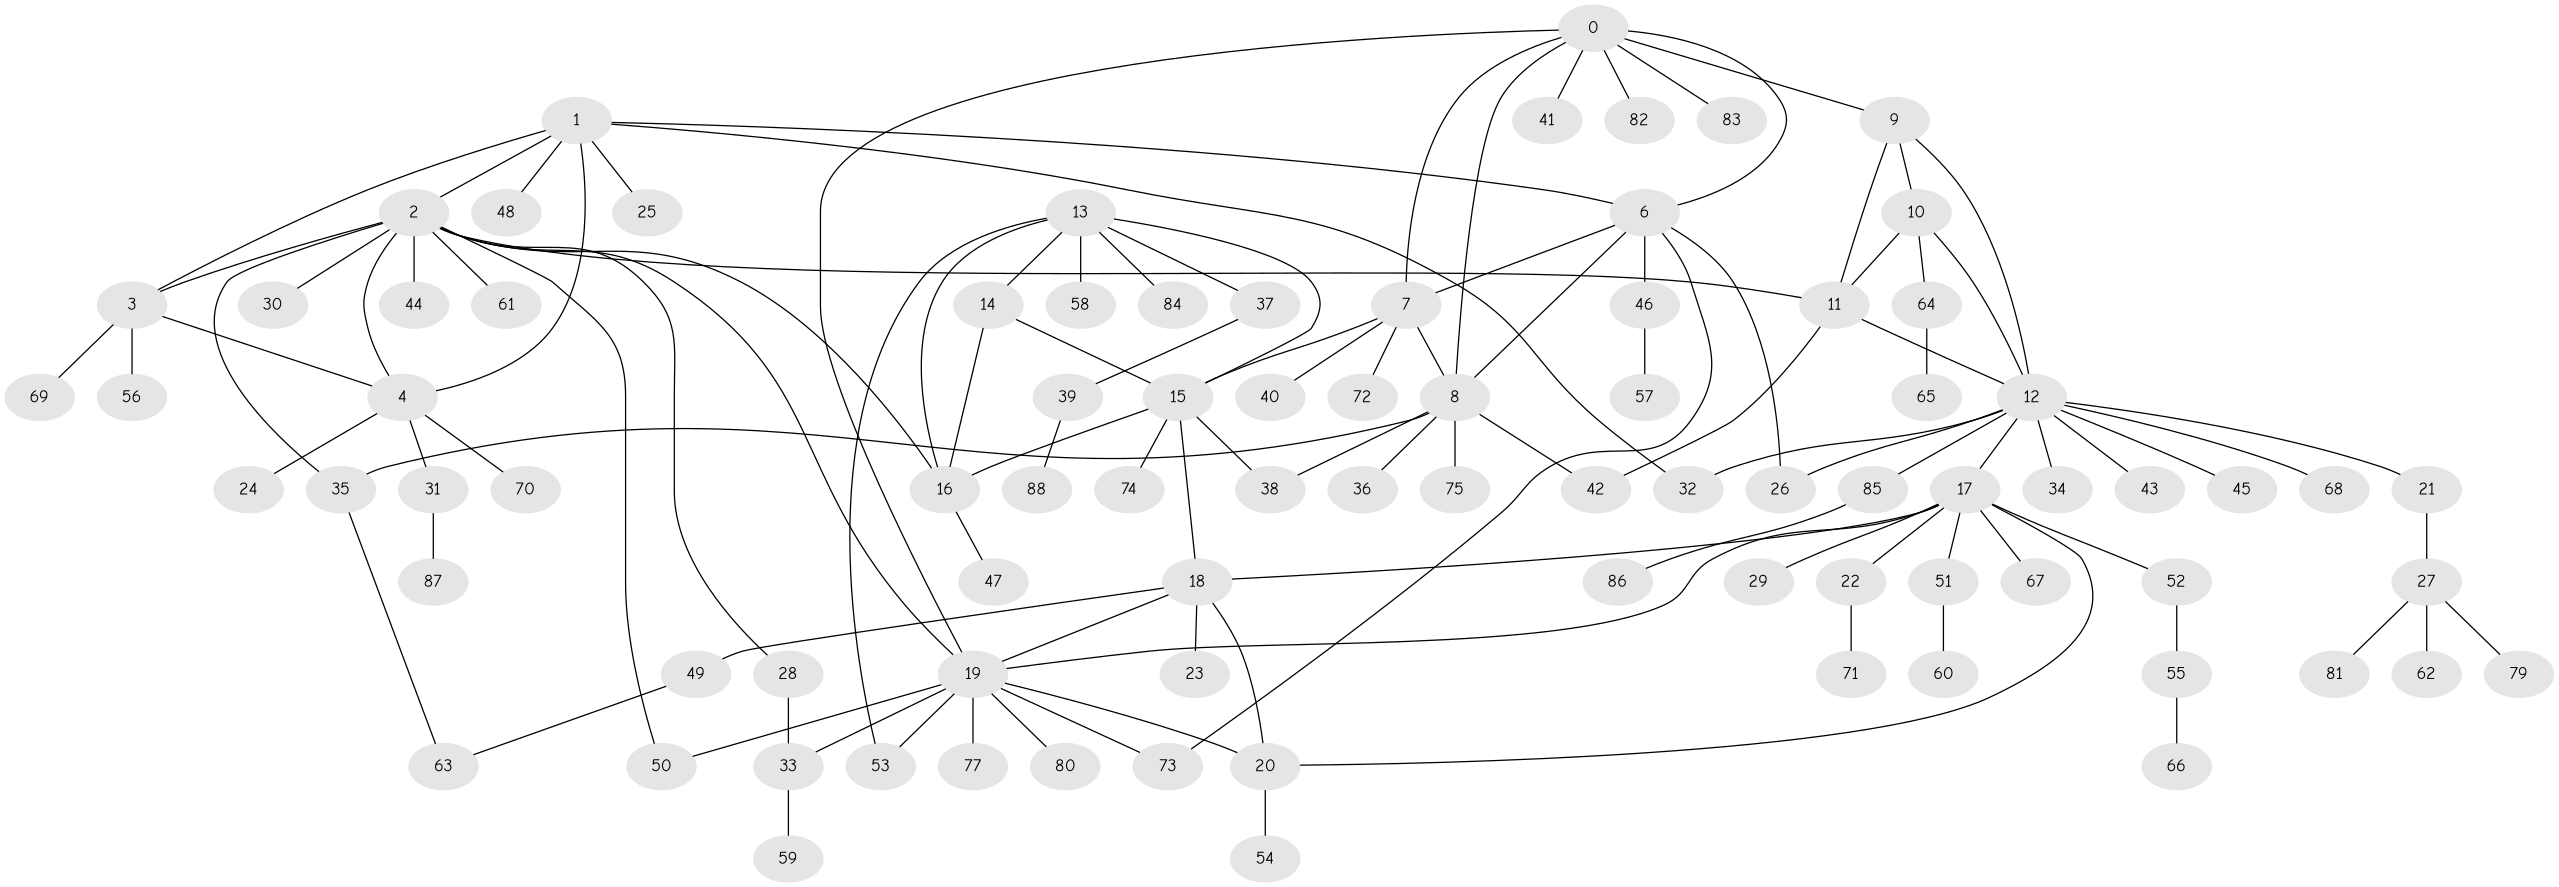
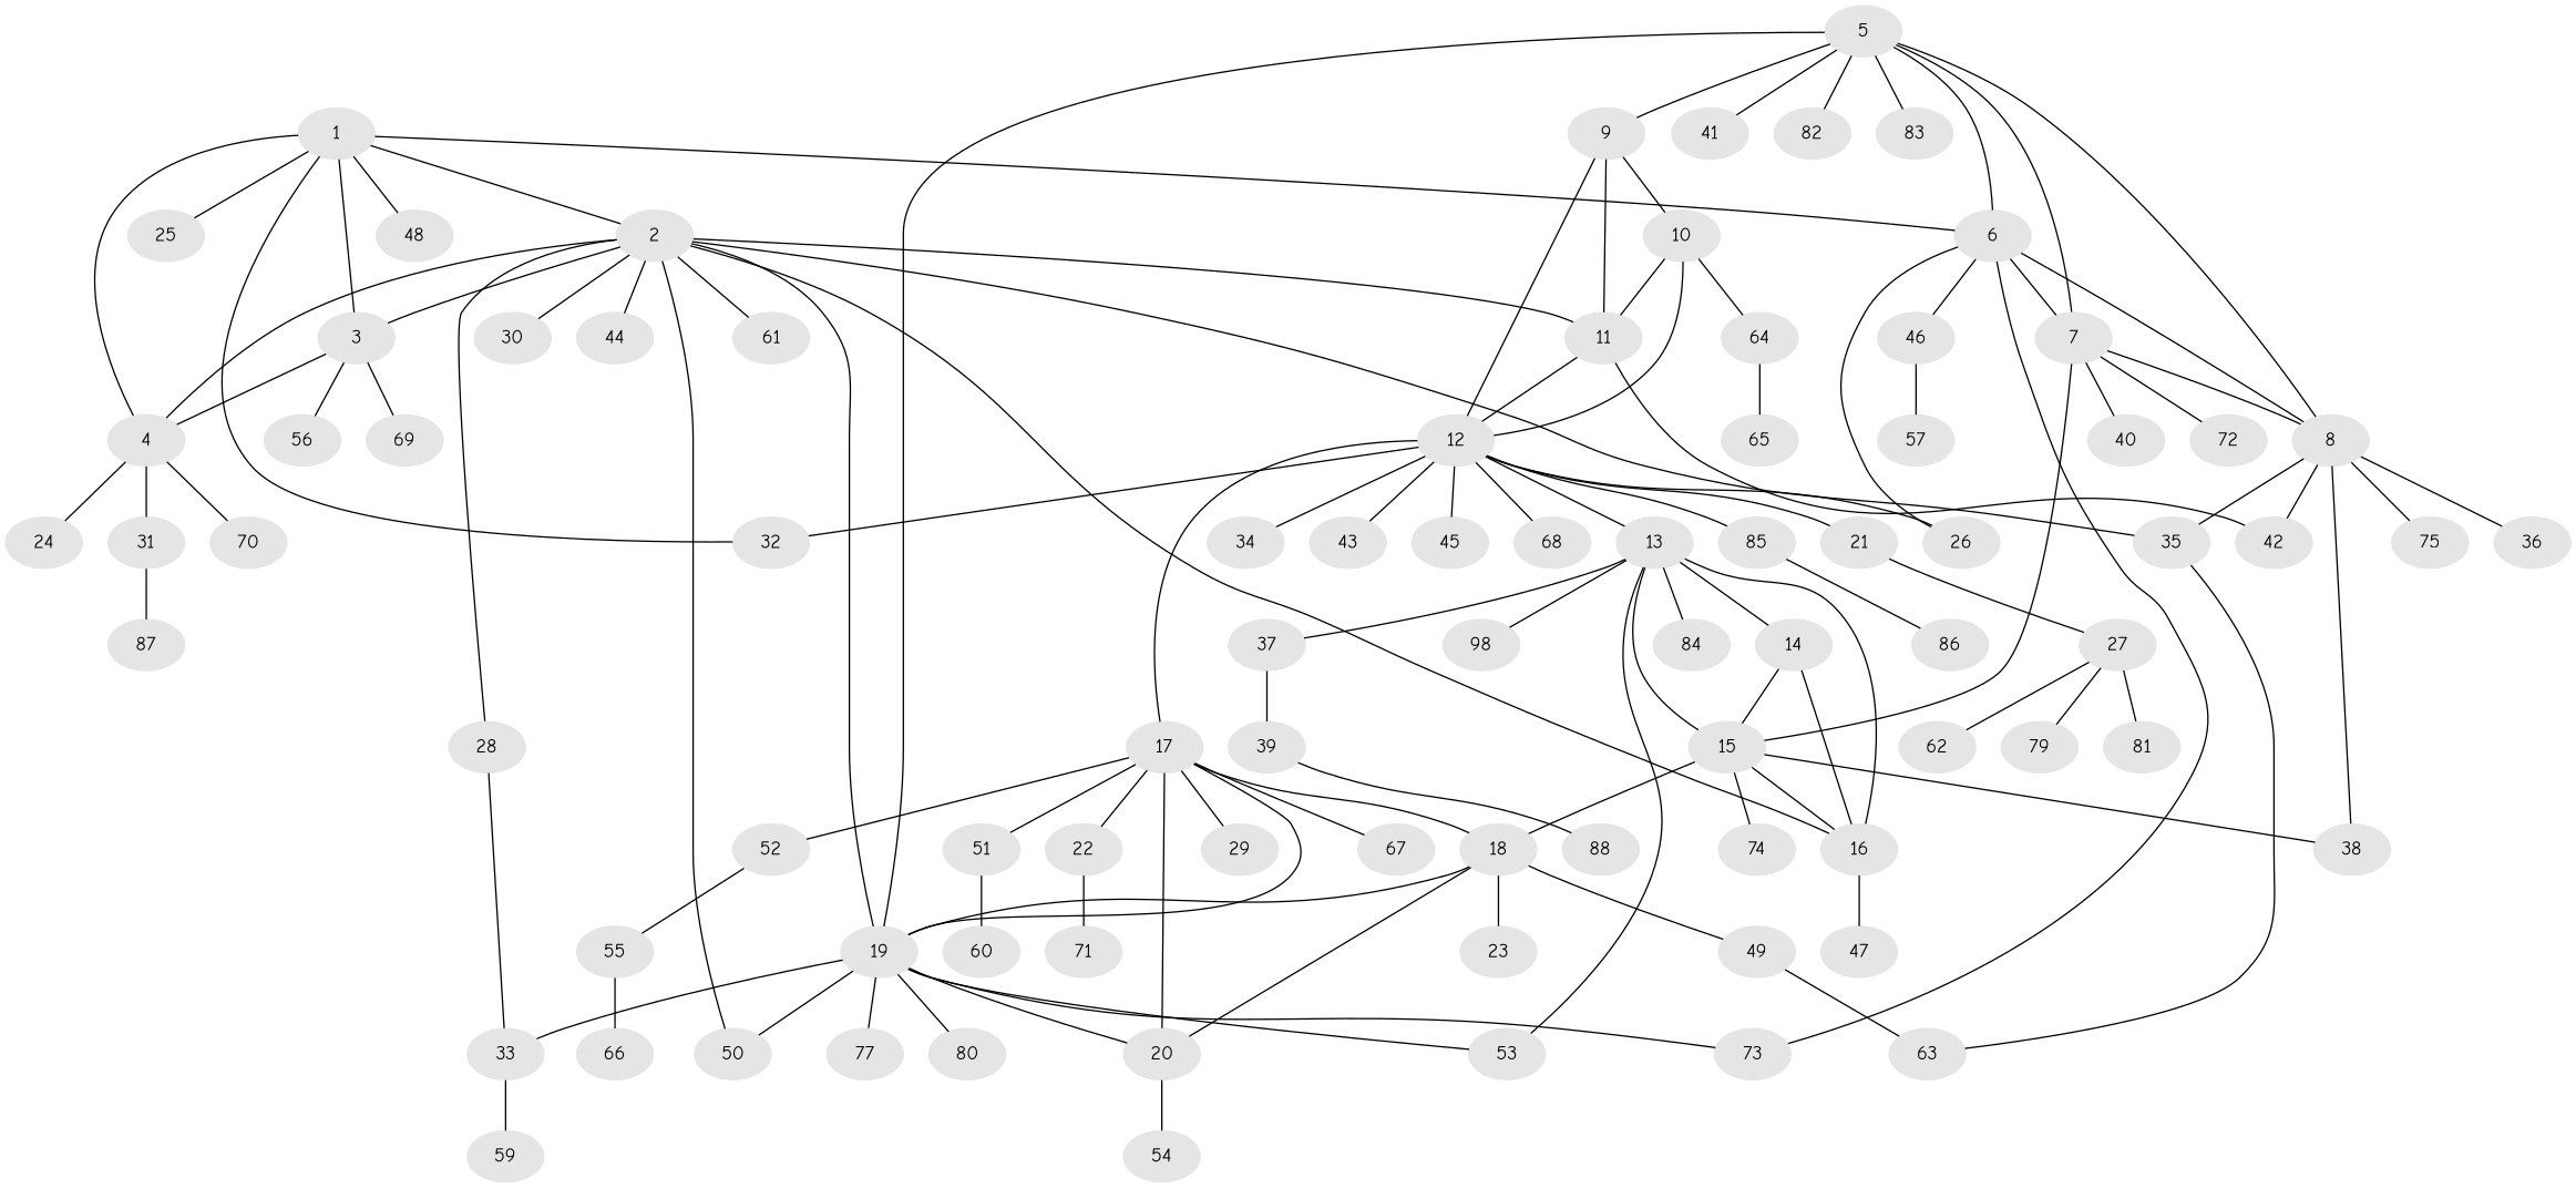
  graph {
    fontname="Comic Neue"
    node [color=gray90 fontname="Comic Neue" style=filled]
    edge [fontname="Comic Neue"]
    1
    2
    3
    4
    6
    25
    32
    48
    11
    16
    19
    28
    30
    35
    44
    50
    61
    56
    69
    24
    31
    70
    7
    8
    26
    46
    73
    42
    12
    47
    53
    20
    33
    77
    80
    63
    87
-   5 [label=0]
+   5
    9
    41
    82
    83
    15
    40
    72
    36
    38
    75
    10
    57
    18
    74
    64
    13
    17
    21
    34
    43
    45
    68
    85
    65
    14
    37
-   58
+   58 [label=98]
    84
    22
    29
    51
    52
    67
    27
    86
    39
    23
    49
    54
    71
    60
    55
    59
    62
    79
    81
    88
    66
    1 -- 2
    1 -- 3
    1 -- 4
    1 -- 6
    1 -- 25
    1 -- 32
    1 -- 48
    2 -- 3
    2 -- 4
    2 -- 11
    2 -- 16
    2 -- 19
    2 -- 28
    2 -- 30
    2 -- 35
    2 -- 44
    2 -- 50
    2 -- 61
    3 -- 4
    3 -- 56
    3 -- 69
    4 -- 24
    4 -- 31
    4 -- 70
    6 -- 7
    6 -- 8
    6 -- 26
    6 -- 46
    6 -- 73
    11 -- 42
    11 -- 12
    16 -- 47
    19 -- 50
    19 -- 73
    19 -- 53
    19 -- 20
    19 -- 33
    19 -- 77
    19 -- 80
    28 -- 33
    35 -- 63
    31 -- 87
    7 -- 8
    7 -- 15
    7 -- 40
    7 -- 72
    8 -- 35
    8 -- 42
    8 -- 36
    8 -- 38
    8 -- 75
    46 -- 57
    12 -- 32
    12 -- 26
+   12 -- 13
    12 -- 17
    12 -- 21
    12 -- 34
    12 -- 43
    12 -- 45
    12 -- 68
    12 -- 85
    20 -- 54
    33 -- 59
    5 -- 6
    5 -- 19
    5 -- 7
    5 -- 8
    5 -- 9
    5 -- 41
    5 -- 82
    5 -- 83
    9 -- 11
    9 -- 12
    9 -- 10
    15 -- 16
    15 -- 38
    15 -- 18
    15 -- 74
    10 -- 11
    10 -- 12
    10 -- 64
    18 -- 19
    18 -- 20
    18 -- 23
    18 -- 49
    64 -- 65
    13 -- 16
    13 -- 53
    13 -- 15
    13 -- 14
    13 -- 37
    13 -- 58
    13 -- 84
    17 -- 19
    17 -- 20
    17 -- 18
    17 -- 22
    17 -- 29
    17 -- 51
    17 -- 52
    17 -- 67
    21 -- 27
    85 -- 86
    14 -- 16
    14 -- 15
    37 -- 39
    22 -- 71
    51 -- 60
    52 -- 55
    27 -- 62
    27 -- 79
    27 -- 81
    39 -- 88
    49 -- 63
    55 -- 66
  }
